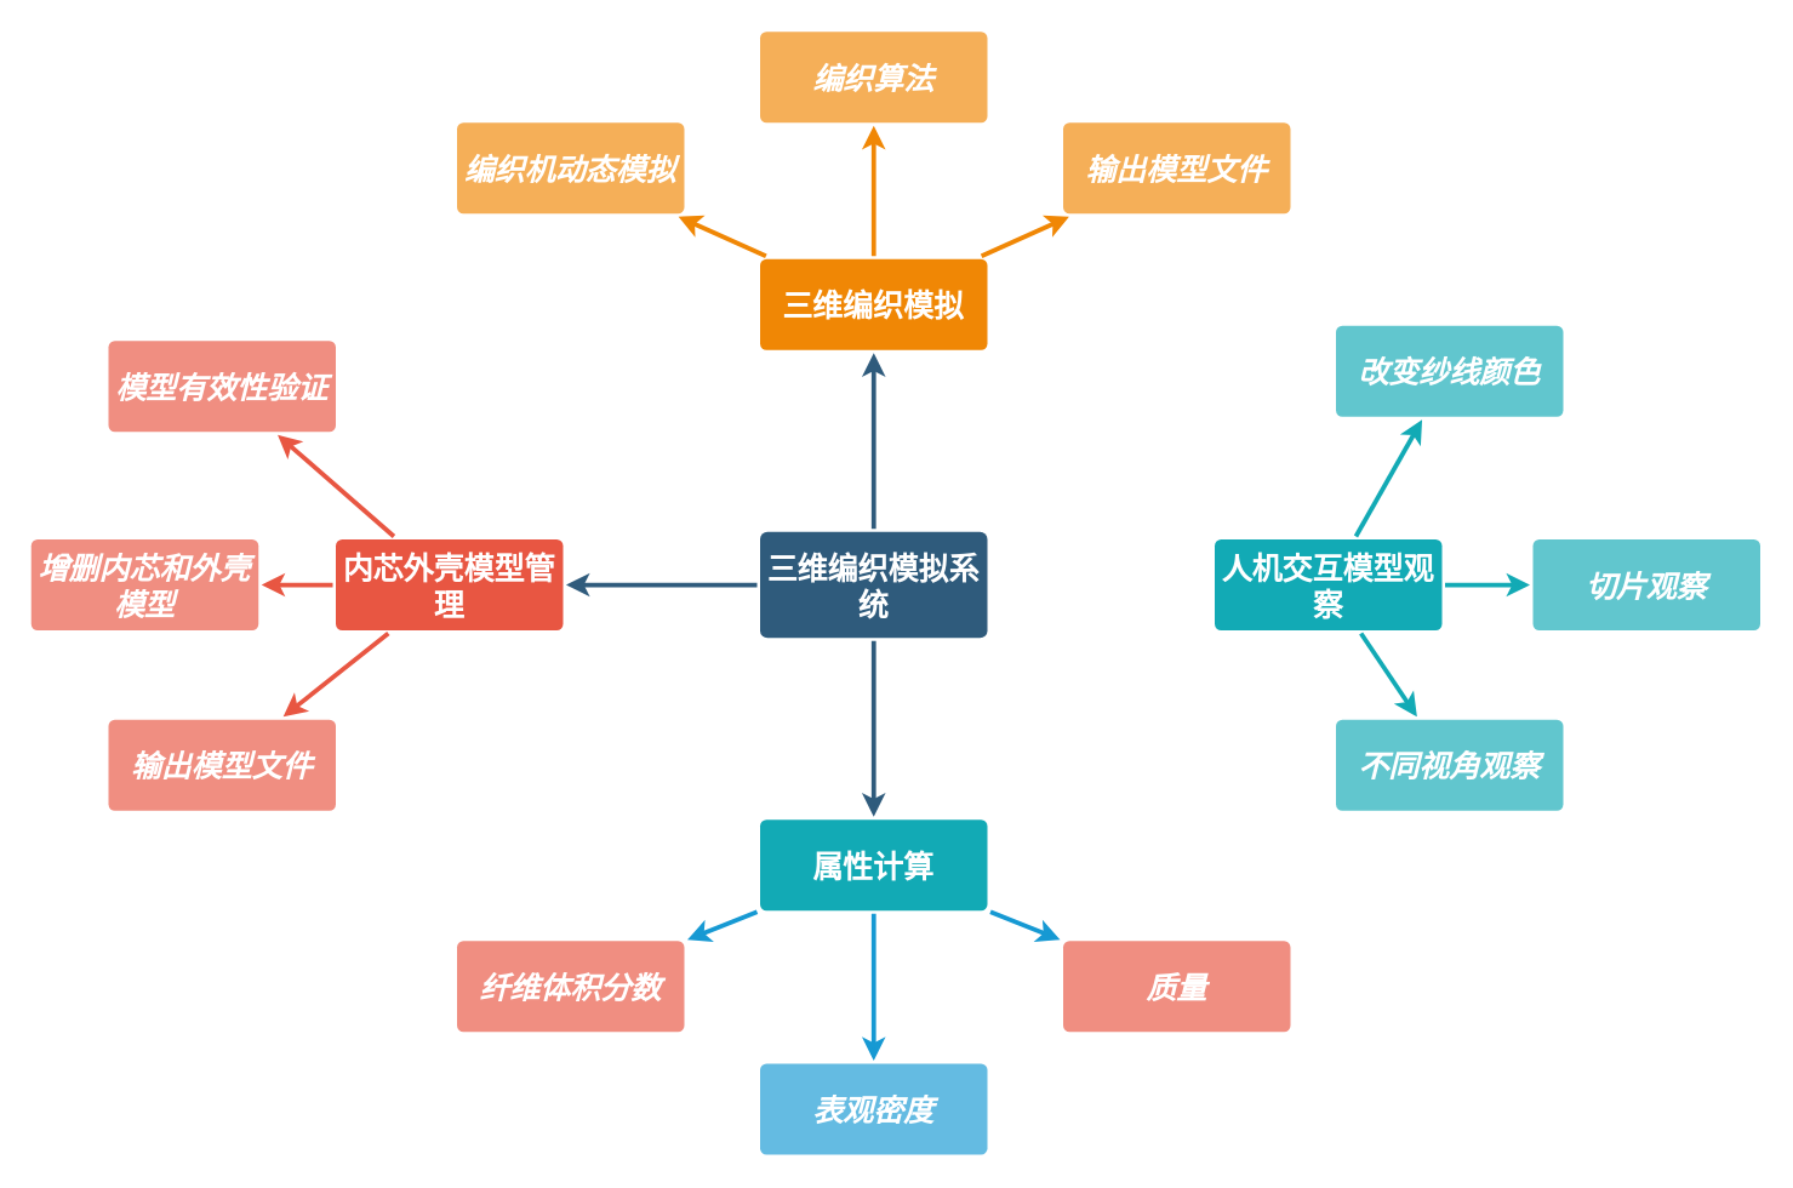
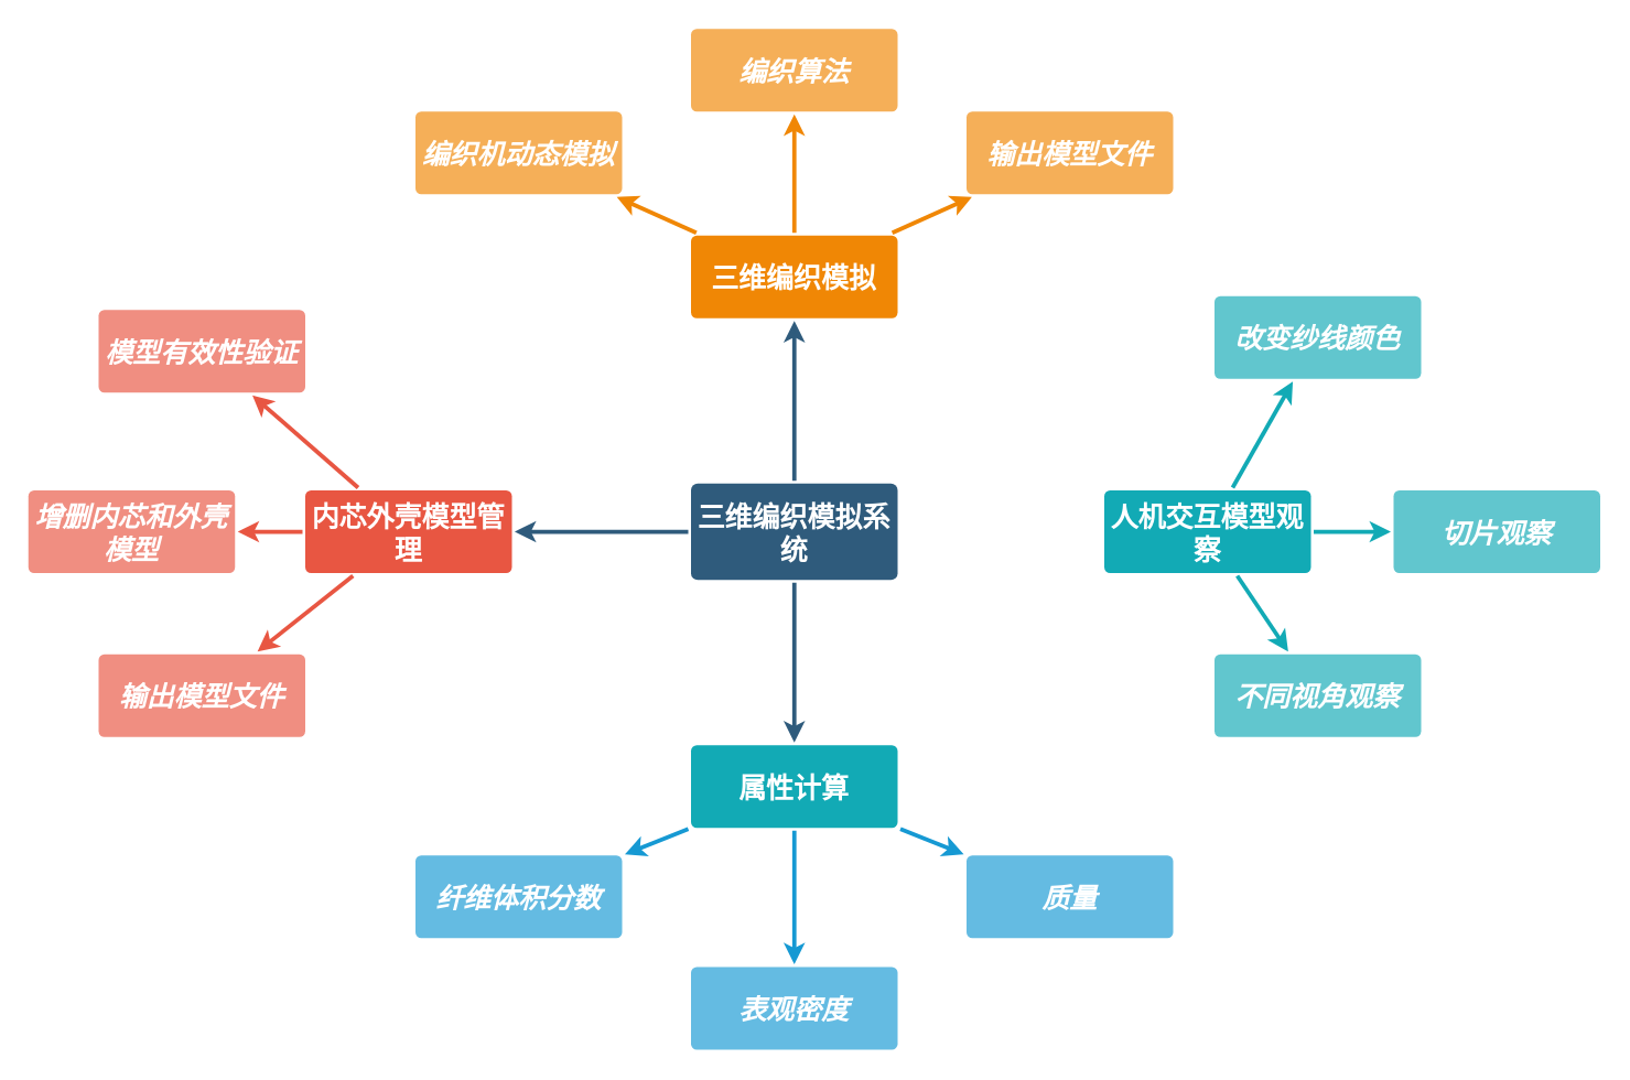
  <mxCell id="0" />
  <mxCell id="1" parent="0" />
  <mxCell id="2" value="" style="edgeStyle=none;rounded=0;jumpStyle=none;html=1;shadow=0;labelBackgroundColor=none;startArrow=none;startFill=0;endArrow=classic;endFill=1;jettySize=auto;orthogonalLoop=1;strokeColor=#2F5B7C;strokeWidth=3;fontFamily=Helvetica;fontSize=20;fontColor=#23445D;spacing=5;fontStyle=3" parent="1" source="5" target="20" edge="1"><mxGeometry relative="1" as="geometry" /></mxCell>
  <mxCell id="3" value="" style="edgeStyle=none;rounded=0;jumpStyle=none;html=1;shadow=0;labelBackgroundColor=none;startArrow=none;startFill=0;endArrow=classic;endFill=1;jettySize=auto;orthogonalLoop=1;strokeColor=#2F5B7C;strokeWidth=3;fontFamily=Helvetica;fontSize=20;fontColor=#23445D;spacing=5;fontStyle=3" parent="1" source="5" target="16" edge="1"><mxGeometry relative="1" as="geometry" /></mxCell>
  <mxCell id="4" value="" style="edgeStyle=none;rounded=0;jumpStyle=none;html=1;shadow=0;labelBackgroundColor=none;startArrow=none;startFill=0;endArrow=classic;endFill=1;jettySize=auto;orthogonalLoop=1;strokeColor=#2F5B7C;strokeWidth=3;fontFamily=Helvetica;fontSize=20;fontColor=#23445D;spacing=5;fontStyle=3" parent="1" source="5" target="9" edge="1"><mxGeometry relative="1" as="geometry" /></mxCell>
  <mxCell id="5" value="三维编织模拟系统" style="rounded=1;whiteSpace=wrap;html=1;shadow=0;labelBackgroundColor=none;strokeColor=none;strokeWidth=3;fillColor=#2F5B7C;fontFamily=Helvetica;fontSize=20;fontColor=#FFFFFF;align=center;fontStyle=1;spacing=5;arcSize=7;perimeterSpacing=2;" parent="1" vertex="1"><mxGeometry x="501" y="350.5" width="150" height="70" as="geometry" /></mxCell>
  <mxCell id="6" value="" style="edgeStyle=none;rounded=1;jumpStyle=none;html=1;shadow=0;labelBackgroundColor=none;startArrow=none;startFill=0;jettySize=auto;orthogonalLoop=1;strokeColor=#E85642;strokeWidth=3;fontFamily=Helvetica;fontSize=20;fontColor=#FFFFFF;spacing=5;fontStyle=3;fillColor=#b0e3e6;" parent="1" source="9" target="12" edge="1"><mxGeometry relative="1" as="geometry" /></mxCell>
  <mxCell id="7" value="" style="edgeStyle=none;rounded=1;jumpStyle=none;html=1;shadow=0;labelBackgroundColor=none;startArrow=none;startFill=0;jettySize=auto;orthogonalLoop=1;strokeColor=#E85642;strokeWidth=3;fontFamily=Helvetica;fontSize=20;fontColor=#FFFFFF;spacing=5;fontStyle=3;fillColor=#b0e3e6;" parent="1" source="9" target="11" edge="1"><mxGeometry relative="1" as="geometry" /></mxCell>
  <mxCell id="8" value="" style="edgeStyle=none;rounded=1;jumpStyle=none;html=1;shadow=0;labelBackgroundColor=none;startArrow=none;startFill=0;jettySize=auto;orthogonalLoop=1;strokeColor=#E85642;strokeWidth=3;fontFamily=Helvetica;fontSize=20;fontColor=#FFFFFF;spacing=5;fontStyle=3;fillColor=#b0e3e6;" parent="1" source="9" target="10" edge="1"><mxGeometry relative="1" as="geometry" /></mxCell>
  <mxCell id="9" value="内芯外壳模型管理" style="rounded=1;whiteSpace=wrap;html=1;shadow=0;labelBackgroundColor=none;strokeColor=none;strokeWidth=3;fillColor=#e85642;fontFamily=Helvetica;fontSize=20;fontColor=#FFFFFF;align=center;spacing=5;fontStyle=1;arcSize=7;perimeterSpacing=2;" parent="1" vertex="1"><mxGeometry x="221" y="355.5" width="150" height="60" as="geometry" /></mxCell>
  <mxCell id="10" value="输出模型文件" style="rounded=1;whiteSpace=wrap;html=1;shadow=0;labelBackgroundColor=none;strokeColor=none;strokeWidth=3;fillColor=#f08e81;fontFamily=Helvetica;fontSize=20;fontColor=#FFFFFF;align=center;spacing=5;fontStyle=3;arcSize=7;perimeterSpacing=2;" parent="1" vertex="1"><mxGeometry x="71" y="474.5" width="150" height="60" as="geometry" /></mxCell>
  <mxCell id="11" value="增删内芯和外壳模型" style="rounded=1;whiteSpace=wrap;html=1;shadow=0;labelBackgroundColor=none;strokeColor=none;strokeWidth=3;fillColor=#f08e81;fontFamily=Helvetica;fontSize=20;fontColor=#FFFFFF;align=center;spacing=5;fontStyle=3;arcSize=7;perimeterSpacing=2;" parent="1" vertex="1"><mxGeometry x="20" y="355.5" width="150" height="60" as="geometry" /></mxCell>
  <mxCell id="12" value="模型有效性验证" style="rounded=1;whiteSpace=wrap;html=1;shadow=0;labelBackgroundColor=none;strokeColor=none;strokeWidth=3;fillColor=#f08e81;fontFamily=Helvetica;fontSize=20;fontColor=#FFFFFF;align=center;spacing=5;fontStyle=3;arcSize=7;perimeterSpacing=2;" parent="1" vertex="1"><mxGeometry x="71" y="224.5" width="150" height="60" as="geometry" /></mxCell>
  <mxCell id="13" value="" style="edgeStyle=none;rounded=0;jumpStyle=none;html=1;shadow=0;labelBackgroundColor=none;startArrow=none;startFill=0;endArrow=classic;endFill=1;jettySize=auto;orthogonalLoop=1;strokeColor=#1699D3;strokeWidth=3;fontFamily=Helvetica;fontSize=20;fontColor=#FFFFFF;spacing=5;fontStyle=3" parent="1" source="16" target="19" edge="1"><mxGeometry relative="1" as="geometry" /></mxCell>
  <mxCell id="14" value="" style="edgeStyle=none;rounded=0;jumpStyle=none;html=1;shadow=0;labelBackgroundColor=none;startArrow=none;startFill=0;endArrow=classic;endFill=1;jettySize=auto;orthogonalLoop=1;strokeColor=#1699D3;strokeWidth=3;fontFamily=Helvetica;fontSize=20;fontColor=#FFFFFF;spacing=5;fontStyle=3" parent="1" source="16" target="18" edge="1"><mxGeometry relative="1" as="geometry" /></mxCell>
  <mxCell id="15" value="" style="edgeStyle=none;rounded=0;jumpStyle=none;html=1;shadow=0;labelBackgroundColor=none;startArrow=none;startFill=0;endArrow=classic;endFill=1;jettySize=auto;orthogonalLoop=1;strokeColor=#1699D3;strokeWidth=3;fontFamily=Helvetica;fontSize=20;fontColor=#FFFFFF;spacing=5;fontStyle=3" parent="1" source="16" target="17" edge="1"><mxGeometry relative="1" as="geometry" /></mxCell>
  <mxCell id="16" value="属性计算" style="rounded=1;whiteSpace=wrap;html=1;shadow=0;labelBackgroundColor=none;strokeColor=none;strokeWidth=3;fillColor=#12aab5;fontFamily=Helvetica;fontSize=20;fontColor=#FFFFFF;align=center;spacing=5;fontStyle=1;arcSize=7;perimeterSpacing=2;" parent="1" vertex="1"><mxGeometry x="501" y="540.5" width="150" height="60" as="geometry" /></mxCell>
- <mxCell id="17" value="质量" style="rounded=1;whiteSpace=wrap;html=1;shadow=0;labelBackgroundColor=none;strokeColor=none;strokeWidth=3;fillColor=#f08e81;fontFamily=Helvetica;fontSize=20;fontColor=#FFFFFF;align=center;spacing=5;arcSize=7;perimeterSpacing=2;fontStyle=3;" parent="1" vertex="1"><mxGeometry x="701" y="620.5" width="150" height="60" as="geometry" /></mxCell>
+ <mxCell id="17" value="质量" style="rounded=1;whiteSpace=wrap;html=1;shadow=0;labelBackgroundColor=none;strokeColor=none;strokeWidth=3;fillColor=#64bbe2;fontFamily=Helvetica;fontSize=20;fontColor=#FFFFFF;align=center;spacing=5;arcSize=7;perimeterSpacing=2;fontStyle=3" parent="1" vertex="1"><mxGeometry x="701" y="620.5" width="150" height="60" as="geometry" /></mxCell>
  <mxCell id="18" value="表观密度" style="rounded=1;whiteSpace=wrap;html=1;shadow=0;labelBackgroundColor=none;strokeColor=none;strokeWidth=3;fillColor=#64bbe2;fontFamily=Helvetica;fontSize=20;fontColor=#FFFFFF;align=center;spacing=5;arcSize=7;perimeterSpacing=2;fontStyle=3" parent="1" vertex="1"><mxGeometry x="501" y="701.5" width="150" height="60" as="geometry" /></mxCell>
- <mxCell id="19" value="纤维体积分数" style="rounded=1;whiteSpace=wrap;html=1;shadow=0;labelBackgroundColor=none;strokeColor=none;strokeWidth=3;fillColor=#f08e81;fontFamily=Helvetica;fontSize=20;fontColor=#FFFFFF;align=center;spacing=5;arcSize=7;perimeterSpacing=2;fontStyle=3;" parent="1" vertex="1"><mxGeometry x="301" y="620.5" width="150" height="60" as="geometry" /></mxCell>
+ <mxCell id="19" value="纤维体积分数" style="rounded=1;whiteSpace=wrap;html=1;shadow=0;labelBackgroundColor=none;strokeColor=none;strokeWidth=3;fillColor=#64bbe2;fontFamily=Helvetica;fontSize=20;fontColor=#FFFFFF;align=center;spacing=5;arcSize=7;perimeterSpacing=2;fontStyle=3" parent="1" vertex="1"><mxGeometry x="301" y="620.5" width="150" height="60" as="geometry" /></mxCell>
  <mxCell id="20" value="三维编织模拟" style="rounded=1;whiteSpace=wrap;html=1;shadow=0;labelBackgroundColor=none;strokeColor=none;strokeWidth=3;fillColor=#F08705;fontFamily=Helvetica;fontSize=20;fontColor=#FFFFFF;align=center;spacing=5;fontStyle=1;arcSize=7;perimeterSpacing=2;" parent="1" vertex="1"><mxGeometry x="501" y="170.5" width="150" height="60" as="geometry" /></mxCell>
  <mxCell id="21" value="输出模型文件" style="rounded=1;whiteSpace=wrap;html=1;shadow=0;labelBackgroundColor=none;strokeColor=none;strokeWidth=3;fillColor=#f5af58;fontFamily=Helvetica;fontSize=20;fontColor=#FFFFFF;align=center;spacing=5;arcSize=7;perimeterSpacing=2;fontStyle=3" parent="1" vertex="1"><mxGeometry x="701" y="80.5" width="150" height="60" as="geometry" /></mxCell>
  <mxCell id="22" value="" style="edgeStyle=none;rounded=0;jumpStyle=none;html=1;shadow=0;labelBackgroundColor=none;startArrow=none;startFill=0;endArrow=classic;endFill=1;jettySize=auto;orthogonalLoop=1;strokeColor=#F08705;strokeWidth=3;fontFamily=Helvetica;fontSize=20;fontColor=#FFFFFF;spacing=5;fontStyle=3" parent="1" source="20" target="21" edge="1"><mxGeometry relative="1" as="geometry" /></mxCell>
  <mxCell id="23" value="编织算法" style="rounded=1;whiteSpace=wrap;html=1;shadow=0;labelBackgroundColor=none;strokeColor=none;strokeWidth=3;fillColor=#f5af58;fontFamily=Helvetica;fontSize=20;fontColor=#FFFFFF;align=center;spacing=5;arcSize=7;perimeterSpacing=2;fontStyle=3" parent="1" vertex="1"><mxGeometry x="501" y="20.5" width="150" height="60" as="geometry" /></mxCell>
  <mxCell id="24" value="" style="edgeStyle=none;rounded=0;jumpStyle=none;html=1;shadow=0;labelBackgroundColor=none;startArrow=none;startFill=0;endArrow=classic;endFill=1;jettySize=auto;orthogonalLoop=1;strokeColor=#F08705;strokeWidth=3;fontFamily=Helvetica;fontSize=20;fontColor=#FFFFFF;spacing=5;fontStyle=3" parent="1" source="20" target="23" edge="1"><mxGeometry relative="1" as="geometry" /></mxCell>
  <mxCell id="25" value="编织机动态模拟" style="rounded=1;whiteSpace=wrap;html=1;shadow=0;labelBackgroundColor=none;strokeColor=none;strokeWidth=3;fillColor=#f5af58;fontFamily=Helvetica;fontSize=20;fontColor=#FFFFFF;align=center;spacing=5;arcSize=7;perimeterSpacing=2;fontStyle=3" parent="1" vertex="1"><mxGeometry x="301" y="80.5" width="150" height="60" as="geometry" /></mxCell>
  <mxCell id="26" value="" style="edgeStyle=none;rounded=0;jumpStyle=none;html=1;shadow=0;labelBackgroundColor=none;startArrow=none;startFill=0;endArrow=classic;endFill=1;jettySize=auto;orthogonalLoop=1;strokeColor=#F08705;strokeWidth=3;fontFamily=Helvetica;fontSize=20;fontColor=#FFFFFF;spacing=5;fontStyle=3" parent="1" source="20" target="25" edge="1"><mxGeometry relative="1" as="geometry" /></mxCell>
  <mxCell id="27" value="人机交互模型观察" style="rounded=1;whiteSpace=wrap;html=1;shadow=0;labelBackgroundColor=none;strokeColor=none;strokeWidth=3;fillColor=#12aab5;fontFamily=Helvetica;fontSize=20;fontColor=#FFFFFF;align=center;spacing=5;fontStyle=1;arcSize=7;perimeterSpacing=2;" parent="1" vertex="1"><mxGeometry x="801" y="355.5" width="150" height="60" as="geometry" /></mxCell>
  <mxCell id="28" value="不同视角观察" style="rounded=1;whiteSpace=wrap;html=1;shadow=0;labelBackgroundColor=none;strokeColor=none;strokeWidth=3;fillColor=#61c6ce;fontFamily=Helvetica;fontSize=20;fontColor=#FFFFFF;align=center;spacing=5;fontStyle=3;arcSize=7;perimeterSpacing=2;" parent="1" vertex="1"><mxGeometry x="881" y="474.5" width="150" height="60" as="geometry" /></mxCell>
  <mxCell id="29" value="" style="edgeStyle=none;rounded=1;jumpStyle=none;html=1;shadow=0;labelBackgroundColor=none;startArrow=none;startFill=0;jettySize=auto;orthogonalLoop=1;strokeColor=#12AAB5;strokeWidth=3;fontFamily=Helvetica;fontSize=20;fontColor=#FFFFFF;spacing=5;fontStyle=3;fillColor=#b0e3e6;" parent="1" source="27" target="28" edge="1"><mxGeometry relative="1" as="geometry" /></mxCell>
  <mxCell id="30" value="切片观察" style="rounded=1;whiteSpace=wrap;html=1;shadow=0;labelBackgroundColor=none;strokeColor=none;strokeWidth=3;fillColor=#61c6ce;fontFamily=Helvetica;fontSize=20;fontColor=#FFFFFF;align=center;spacing=5;fontStyle=3;arcSize=7;perimeterSpacing=2;" parent="1" vertex="1"><mxGeometry x="1011" y="355.5" width="150" height="60" as="geometry" /></mxCell>
  <mxCell id="31" value="" style="edgeStyle=none;rounded=1;jumpStyle=none;html=1;shadow=0;labelBackgroundColor=none;startArrow=none;startFill=0;jettySize=auto;orthogonalLoop=1;strokeColor=#12AAB5;strokeWidth=3;fontFamily=Helvetica;fontSize=20;fontColor=#FFFFFF;spacing=5;fontStyle=3;fillColor=#b0e3e6;" parent="1" source="27" target="30" edge="1"><mxGeometry relative="1" as="geometry" /></mxCell>
  <mxCell id="32" value="改变纱线颜色" style="rounded=1;whiteSpace=wrap;html=1;shadow=0;labelBackgroundColor=none;strokeColor=none;strokeWidth=3;fillColor=#61c6ce;fontFamily=Helvetica;fontSize=20;fontColor=#FFFFFF;align=center;spacing=5;fontStyle=3;arcSize=7;perimeterSpacing=2;" parent="1" vertex="1"><mxGeometry x="881" y="214.5" width="150" height="60" as="geometry" /></mxCell>
  <mxCell id="33" value="" style="edgeStyle=none;rounded=1;jumpStyle=none;html=1;shadow=0;labelBackgroundColor=none;startArrow=none;startFill=0;jettySize=auto;orthogonalLoop=1;strokeColor=#12AAB5;strokeWidth=3;fontFamily=Helvetica;fontSize=20;fontColor=#FFFFFF;spacing=5;fontStyle=3;fillColor=#b0e3e6;" parent="1" source="27" target="32" edge="1"><mxGeometry relative="1" as="geometry" /></mxCell>
